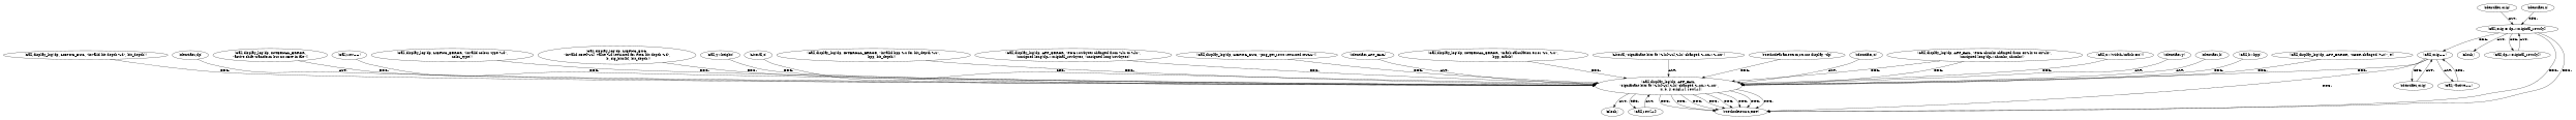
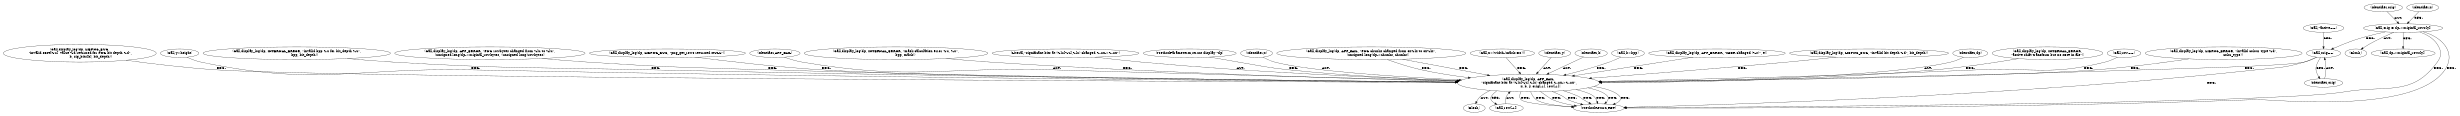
  digraph {
    n1 [label="(Call,orig = dp->original_rows[y])"]
    n2 [label="(Call,orig++)"]
    n3 [label="(Block,)"]
    n4 [label="(Call,dp->original_rows[y])"]
    n5 [label="(MethodReturn,RET)"]
    n6 [label="(Call,display_log(dp, APP_FAIL,\n \"significant bits at (%lu[%u],%lu) changed %.2x->%.2x\",\n                        x, b, y, orig[-1], row[-1]))"]
    n7 [label="(Identifier,orig)"]
    n8 [label="(Call,*active++)"]
    n9 [label="(Block,)"]
    n10 [label="(Call,row[-1])"]
    n11 [label="(Call,display_log(dp, LIBPNG_BUG, \"invalid bit depth %d\", bit_depth))"]
    n12 [label="(Identifier,orig)"]
    n13 [label="(Identifier,dp)"]
    n14 [label="(Identifier,x)"]
    n15 [label="(Call,display_log(dp, INTERNAL_ERROR,\n \"active shift transform but no sBIT in file\"))"]
    n16 [label="(Call,row++)"]
    n17 [label="(Call,display_log(dp, LIBPNG_ERROR, \"invalid colour type %d\",\n                  color_type))"]
    n18 [label="(Call,display_log(dp, LIBPNG_BUG,\n \"invalid sBIT[%u]  value %d returned for PNG bit depth %d\",\n                     b, sig_bits[b], bit_depth))"]
    n19 [label="(Call,y<height)"]
-   n20 [label="(Literal,0)"]
    n21 [label="(Call,display_log(dp, INTERNAL_ERROR, \"invalid bpp %u for bit_depth %u\",\n               bpp, bit_depth))"]
    n22 [label="(Call,display_log(dp, APP_ERROR, \"PNG rowbytes changed from %lu to %lu\",\n (unsigned long)dp->original_rowbytes, (unsigned long)rowbytes))"]
    n23 [label="(Call,display_log(dp, LIBPNG_BUG, \"png_get_rows returned NULL\"))"]
    n24 [label="(Identifier,APP_FAIL)"]
    n25 [label="(Call,display_log(dp, INTERNAL_ERROR, \"mask calculation error %u, %u\",\n                  bpp, mask))"]
    n26 [label="(Literal,\"significant bits at (%lu[%u],%lu) changed %.2x->%.2x\")"]
    n27 [label="(MethodParameterIn,struct display *dp)"]
    n28 [label="(Identifier,x)"]
    n29 [label="(Call,display_log(dp, APP_FAIL, \"PNG chunks changed from 0x%lx to 0x%lx\",\n             (unsigned long)dp->chunks, chunks))"]
    n30 [label="(Call,x<(width-(mask!=0)))"]
    n31 [label="(Identifier,y)"]
    n32 [label="(Identifier,b)"]
    n33 [label="(Call,b<bpp)"]
    n34 [label="(Call,display_log(dp, APP_ERROR, \"IHDR changed (%s)\", e))"]
    n1 -> n2 [label="DDG: "]
    n1 -> n3 [label="AST: "]
    n1 -> n4 [label="CFG: "]
    n1 -> n5 [label="DDG: "]
    n1 -> n5 [label="DDG: "]
    n2 -> n5 [label="DDG: "]
    n2 -> n6 [label="DDG: "]
    n2 -> n7 [label="CFG: "]
-   n2 -> n8 [label="AST: "]
-   n4 -> n1 [label="AST: "]
    n6 -> n5 [label="DDG: "]
    n6 -> n5 [label="DDG: "]
    n6 -> n5 [label="DDG: "]
    n6 -> n5 [label="DDG: "]
    n6 -> n5 [label="DDG: "]
    n6 -> n5 [label="DDG: "]
    n6 -> n5 [label="DDG: "]
    n6 -> n5 [label="DDG: "]
    n6 -> n9 [label="AST: "]
    n6 -> n10 [label="CFG: "]
    n7 -> n2 [label="AST: "]
    n8 -> n2 [label="CFG: "]
    n10 -> n6 [label="AST: "]
    n11 -> n6 [label="DDG: "]
    n12 -> n1 [label="AST: "]
    n13 -> n6 [label="AST: "]
    n14 -> n1 [label="CFG: "]
    n15 -> n6 [label="DDG: "]
    n16 -> n6 [label="DDG: "]
    n17 -> n6 [label="DDG: "]
    n18 -> n6 [label="DDG: "]
    n19 -> n6 [label="DDG: "]
-   n20 -> n6 [label="CFG: "]
    n21 -> n6 [label="DDG: "]
    n22 -> n6 [label="DDG: "]
    n23 -> n6 [label="DDG: "]
    n24 -> n6 [label="AST: "]
    n25 -> n6 [label="DDG: "]
    n26 -> n6 [label="AST: "]
    n27 -> n6 [label="DDG: "]
    n28 -> n6 [label="AST: "]
    n29 -> n6 [label="DDG: "]
    n29 -> n6 [label="DDG: "]
    n30 -> n6 [label="DDG: "]
    n31 -> n6 [label="AST: "]
    n32 -> n6 [label="AST: "]
    n33 -> n6 [label="DDG: "]
    n34 -> n6 [label="DDG: "]
  }
